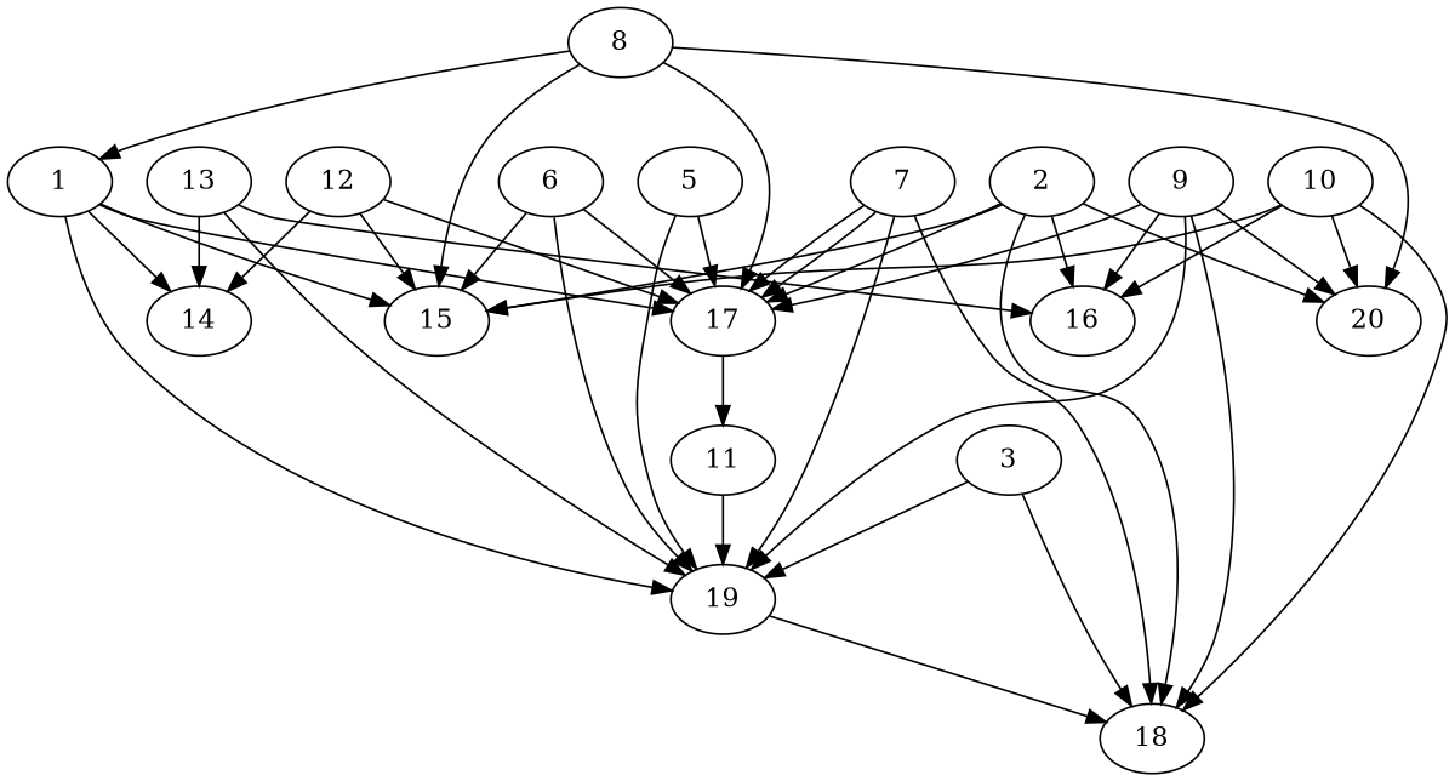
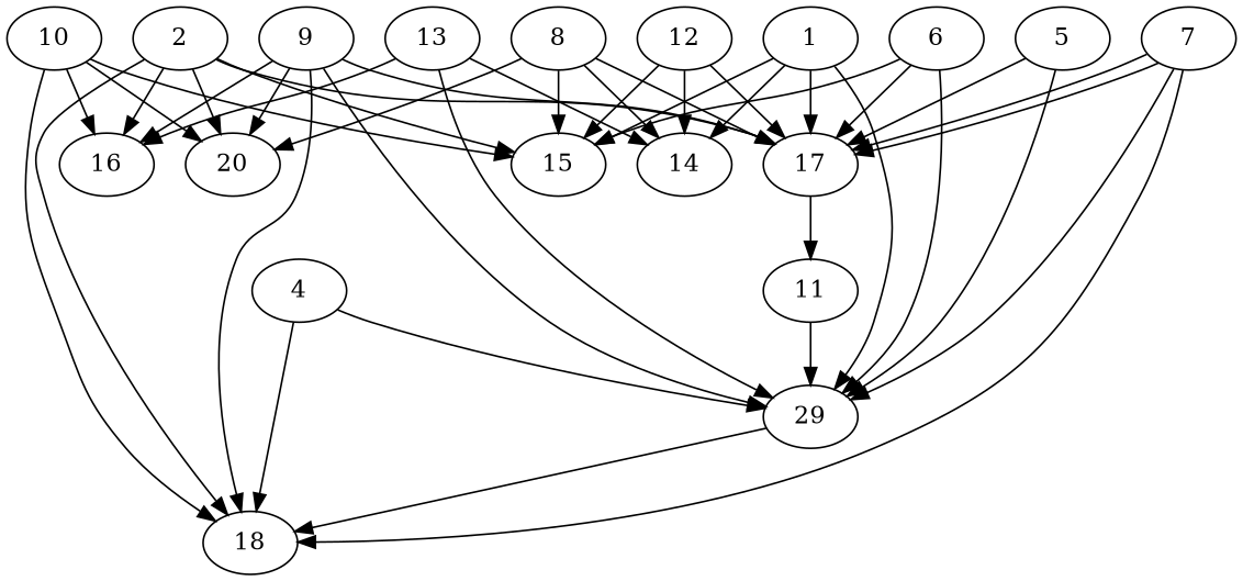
  digraph {
    node [alpha=0.07]
    1 [alpha=0.10 expect_size=16274432]
    14 [alpha=0.03 expect_size=8229888]
    15 [alpha=0.02 expect_size=25691136]
    17 [alpha=0.13 expect_size=30912512]
-   19 [alpha=0.11 expect_size=23801856]
+   19 [alpha=0.11 expect_size=23801856 label=29]
    11 [alpha=0.00 expect_size=46189568]
    18 [alpha=0.16 expect_size=41005056]
    2 [alpha=0.18 expect_size=51420160]
    16 [alpha=0.12 expect_size=28656640]
    20 [alpha=0.17 expect_size=31076352]
-   4 [expect_size=28516352 label=3]
+   4 [expect_size=28516352]
    5 [alpha=0.01 expect_size=50527232]
    6 [alpha=0.01 expect_size=9999360]
    7 [alpha=0.04 expect_size=25620480]
    8 [alpha=0.13 expect_size=34675712]
    9 [alpha=0.03 expect_size=40561664]
    10 [alpha=0.06 expect_size=41315328]
    12 [expect_size=22135808]
    13 [expect_size=17223680]
    1 -> 14
    1 -> 15
    1 -> 17
    1 -> 19
    17 -> 11
    19 -> 18
    11 -> 19
    2 -> 15
    2 -> 17
    2 -> 18
    2 -> 16
    2 -> 20
    4 -> 19
    4 -> 18
    5 -> 17
    5 -> 19
    6 -> 15
    6 -> 17
    6 -> 19
    7 -> 17
    7 -> 17
    7 -> 19
    7 -> 18
-   8 -> 1
+   8 -> 14
    8 -> 15
    8 -> 17
    8 -> 20
    9 -> 17
    9 -> 19
    9 -> 18
    9 -> 16
    9 -> 20
    10 -> 15
    10 -> 18
    10 -> 16
    10 -> 20
    12 -> 14
    12 -> 15
    12 -> 17
    13 -> 14
    13 -> 19
    13 -> 16
  }
